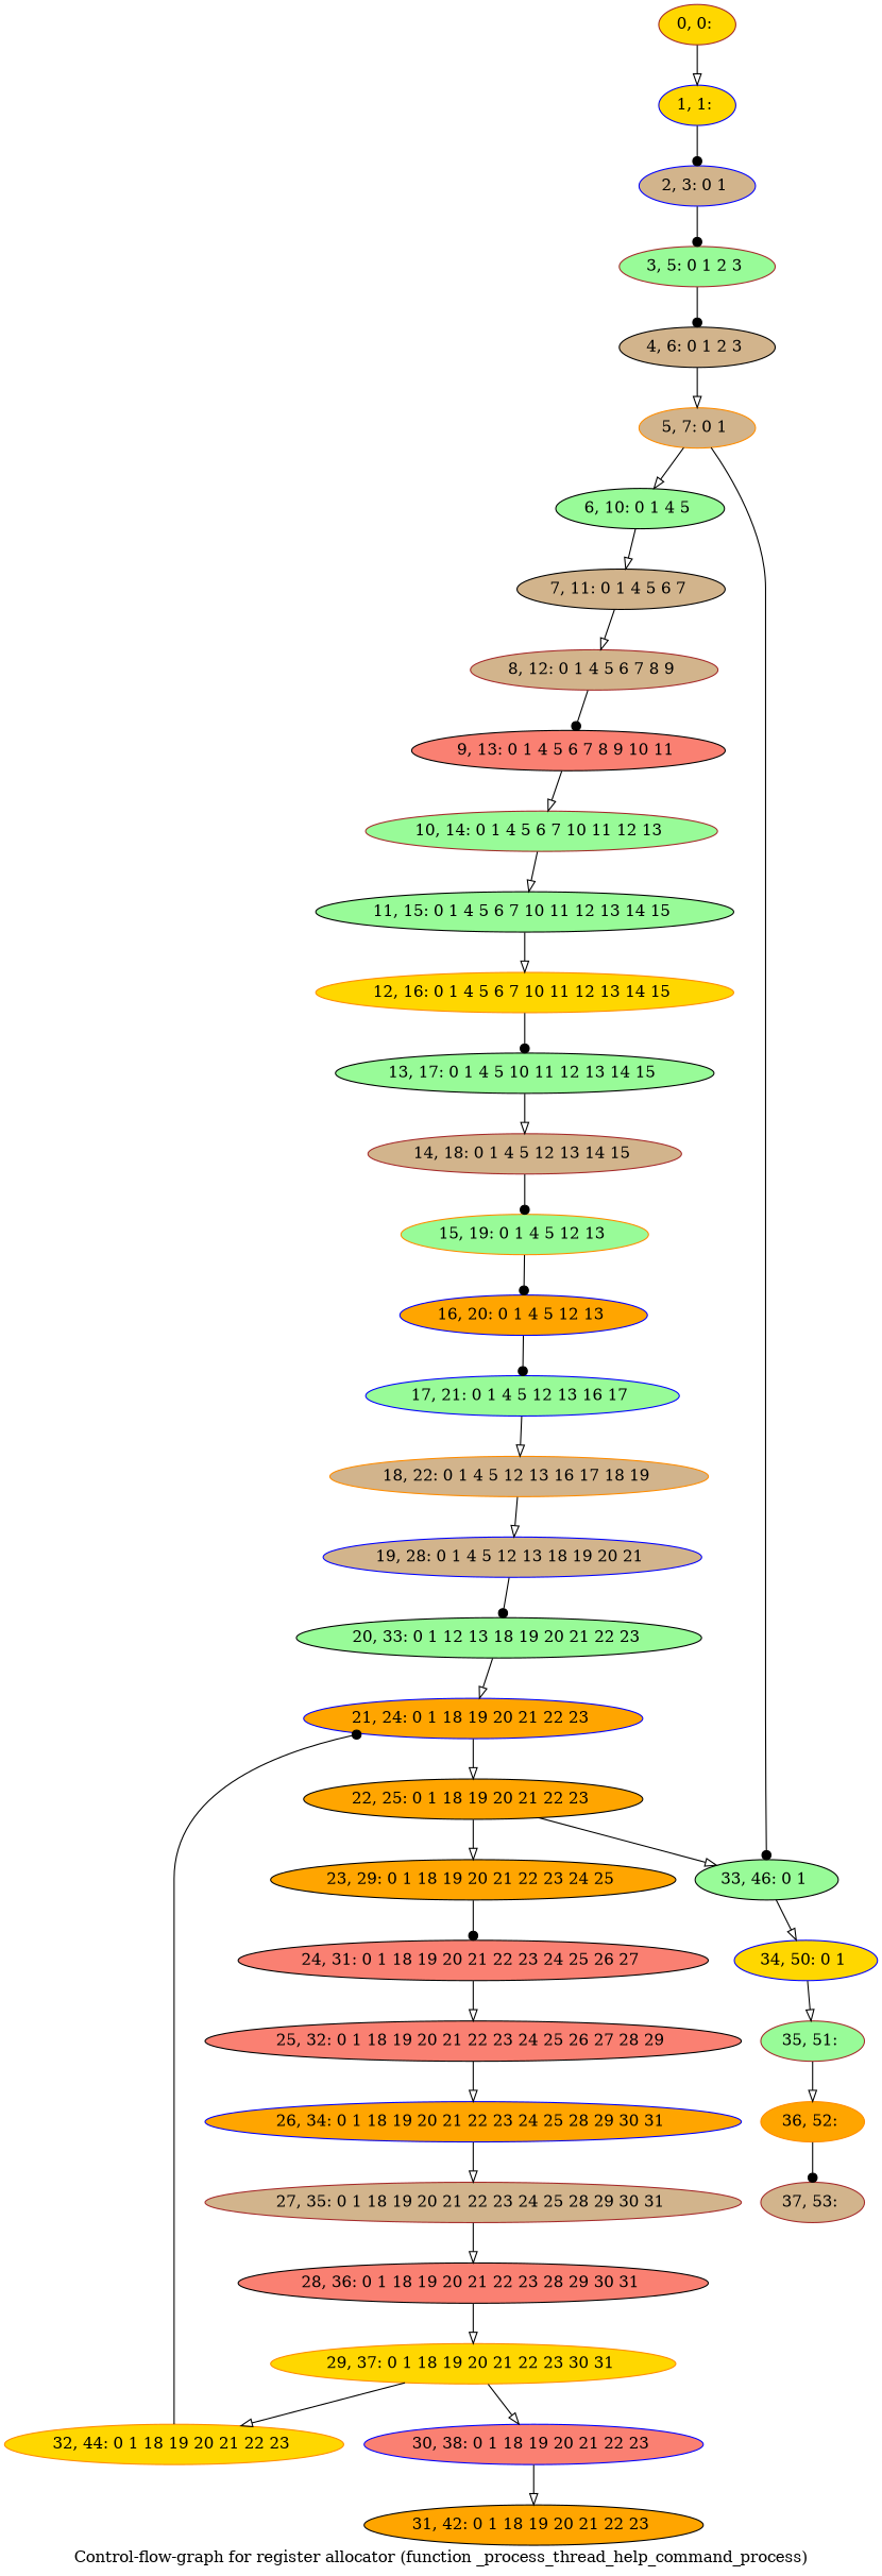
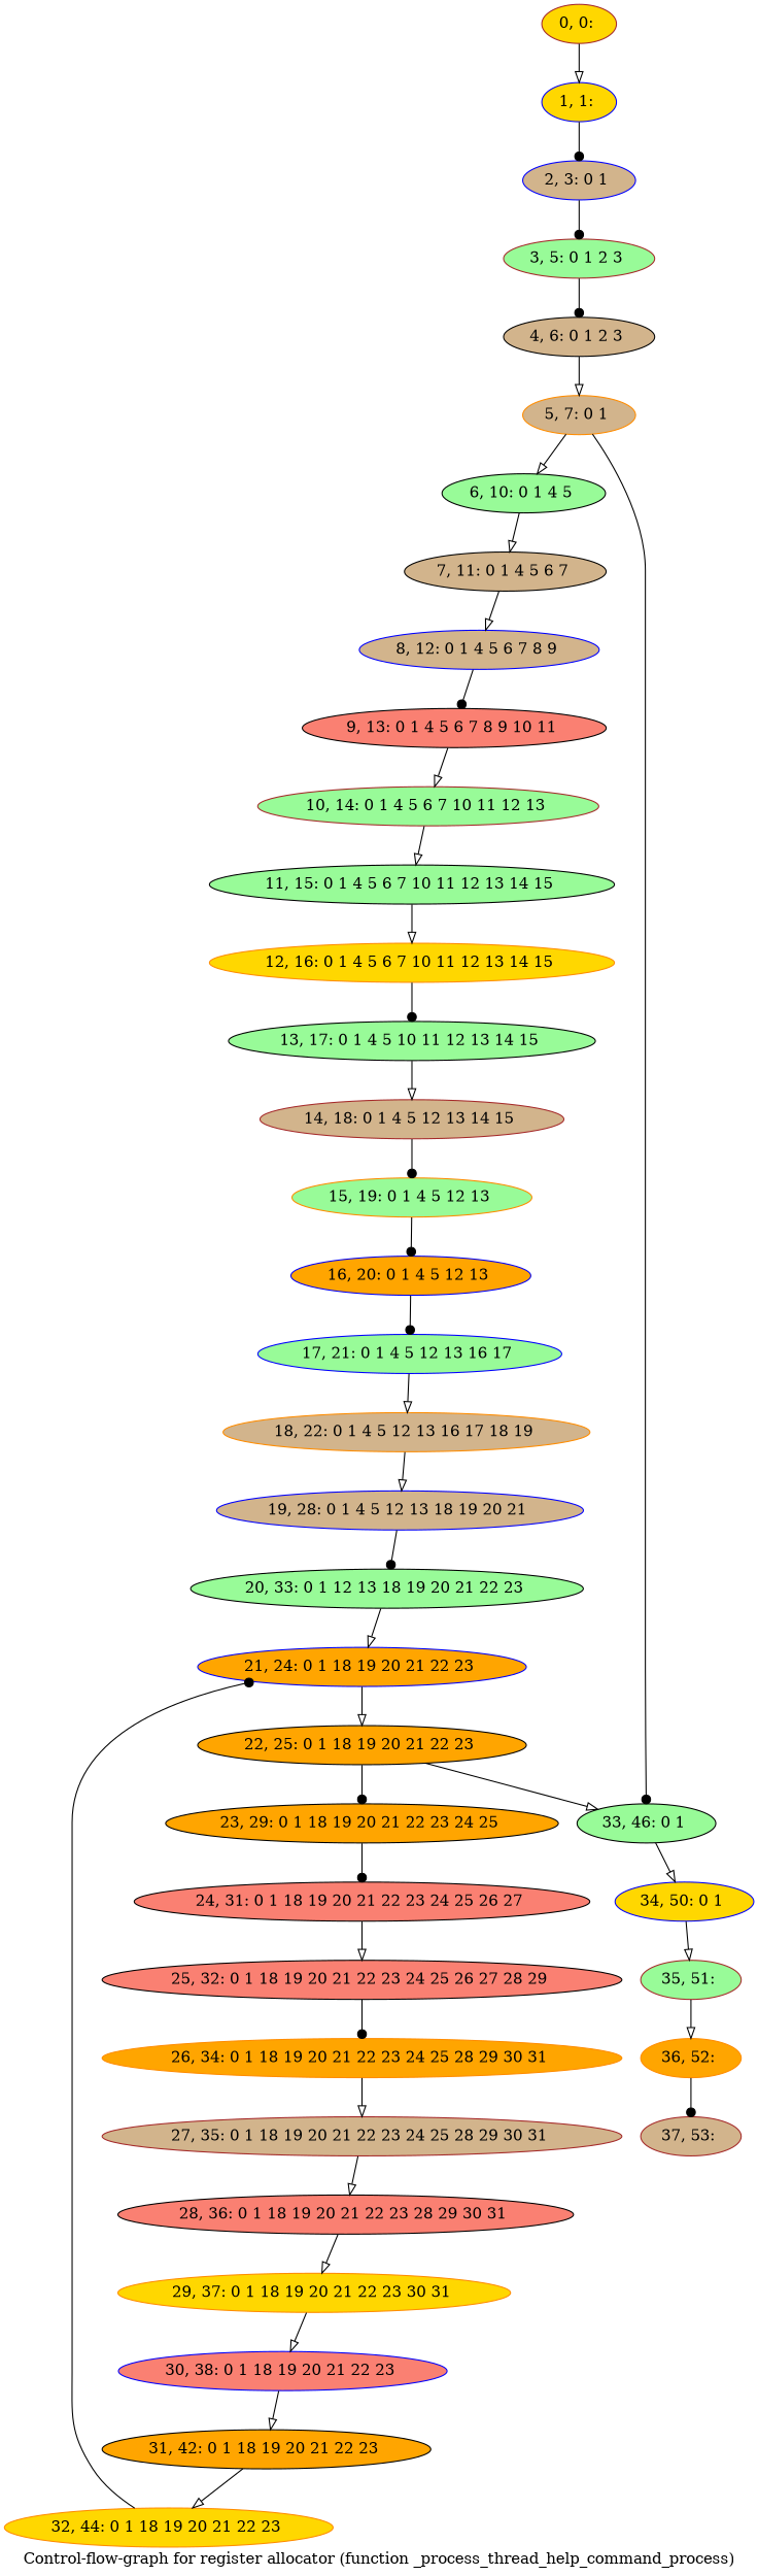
  digraph {
    label="Control-flow-graph for register allocator (function _process_thread_help_command_process)"
    node [color=black fillcolor=tan style=filled]
    edge [arrowhead=onormal]
    n1 [color=brown fillcolor=gold label="0, 0: "]
    n2 [color=blue fillcolor=gold label="1, 1: "]
    n3 [color=blue label="2, 3: 0 1 "]
    n4 [color=brown fillcolor=palegreen label="3, 5: 0 1 2 3 "]
    n5 [label="4, 6: 0 1 2 3 "]
    n6 [color=darkorange label="5, 7: 0 1 "]
    n7 [fillcolor=palegreen label="6, 10: 0 1 4 5 "]
    n8 [fillcolor=palegreen label="33, 46: 0 1 "]
    n9 [label="7, 11: 0 1 4 5 6 7 "]
    n10 [color=blue fillcolor=gold label="34, 50: 0 1 "]
-   n11 [color=brown label="8, 12: 0 1 4 5 6 7 8 9 "]
+   n11 [color=blue label="8, 12: 0 1 4 5 6 7 8 9 "]
    n12 [fillcolor=salmon label="9, 13: 0 1 4 5 6 7 8 9 10 11 "]
    n13 [color=brown fillcolor=palegreen label="10, 14: 0 1 4 5 6 7 10 11 12 13 "]
    n14 [fillcolor=palegreen label="11, 15: 0 1 4 5 6 7 10 11 12 13 14 15 "]
    n15 [color=darkorange fillcolor=gold label="12, 16: 0 1 4 5 6 7 10 11 12 13 14 15 "]
    n16 [fillcolor=palegreen label="13, 17: 0 1 4 5 10 11 12 13 14 15 "]
    n17 [color=brown label="14, 18: 0 1 4 5 12 13 14 15 "]
    n18 [color=darkorange fillcolor=palegreen label="15, 19: 0 1 4 5 12 13 "]
    n19 [color=blue fillcolor=orange label="16, 20: 0 1 4 5 12 13 "]
    n20 [color=blue fillcolor=palegreen label="17, 21: 0 1 4 5 12 13 16 17 "]
    n21 [color=darkorange label="18, 22: 0 1 4 5 12 13 16 17 18 19 "]
    n22 [color=blue label="19, 28: 0 1 4 5 12 13 18 19 20 21 "]
    n23 [fillcolor=palegreen label="20, 33: 0 1 12 13 18 19 20 21 22 23 "]
    n24 [color=blue fillcolor=orange label="21, 24: 0 1 18 19 20 21 22 23 "]
    n25 [fillcolor=orange label="22, 25: 0 1 18 19 20 21 22 23 "]
    n26 [fillcolor=orange label="23, 29: 0 1 18 19 20 21 22 23 24 25 "]
    n27 [fillcolor=salmon label="24, 31: 0 1 18 19 20 21 22 23 24 25 26 27 "]
    n28 [fillcolor=salmon label="25, 32: 0 1 18 19 20 21 22 23 24 25 26 27 28 29 "]
-   n29 [color=blue fillcolor=orange label="26, 34: 0 1 18 19 20 21 22 23 24 25 28 29 30 31 "]
+   n29 [color=darkorange fillcolor=orange label="26, 34: 0 1 18 19 20 21 22 23 24 25 28 29 30 31 "]
    n30 [color=brown label="27, 35: 0 1 18 19 20 21 22 23 24 25 28 29 30 31 "]
    n31 [fillcolor=salmon label="28, 36: 0 1 18 19 20 21 22 23 28 29 30 31 "]
    n32 [color=darkorange fillcolor=gold label="29, 37: 0 1 18 19 20 21 22 23 30 31 "]
    n33 [color=blue fillcolor=salmon label="30, 38: 0 1 18 19 20 21 22 23 "]
    n34 [fillcolor=orange label="31, 42: 0 1 18 19 20 21 22 23 "]
    n35 [color=darkorange fillcolor=gold label="32, 44: 0 1 18 19 20 21 22 23 "]
    n36 [color=brown fillcolor=palegreen label="35, 51: "]
    n37 [color=darkorange fillcolor=orange label="36, 52: "]
    n38 [color=brown label="37, 53: "]
    n1 -> n2
    n2 -> n3 [arrowhead=dot]
    n3 -> n4 [arrowhead=dot]
    n4 -> n5 [arrowhead=dot]
    n5 -> n6
    n6 -> n7
    n6 -> n8 [arrowhead=dot]
    n7 -> n9
    n8 -> n10
    n9 -> n11
    n10 -> n36
    n11 -> n12 [arrowhead=dot]
    n12 -> n13
    n13 -> n14
    n14 -> n15
    n15 -> n16 [arrowhead=dot]
    n16 -> n17
    n17 -> n18 [arrowhead=dot]
    n18 -> n19 [arrowhead=dot]
    n19 -> n20 [arrowhead=dot]
    n20 -> n21
    n21 -> n22
    n22 -> n23 [arrowhead=dot]
    n23 -> n24
    n24 -> n25
    n25 -> n8
-   n25 -> n26
+   n25 -> n26 [arrowhead=dot]
    n26 -> n27 [arrowhead=dot]
    n27 -> n28
-   n28 -> n29
+   n28 -> n29 [arrowhead=dot]
    n29 -> n30
    n30 -> n31
    n31 -> n32
    n32 -> n33
    n33 -> n34
-   n32 -> n35
+   n34 -> n35
    n35 -> n24 [arrowhead=dot]
    n36 -> n37
    n37 -> n38 [arrowhead=dot]
  }
